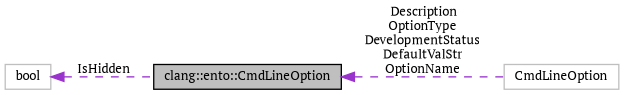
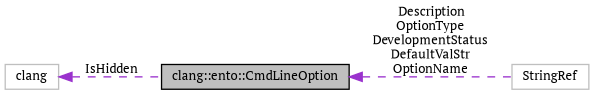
  digraph {
    fontname="PT Serif"
    rankdir=LR
    node [color=grey75 fontname="PT Serif" fontsize=10 shape=record]
    edge [color=darkorchid3 dir=back fontname="PT Serif" fontsize=10 labelfontname=Helvetica labelfontsize=10 style=dashed]
    n1 [color=black fillcolor=grey75 fontcolor=black height=0.2 label="clang::ento::CmdLineOption" style=filled width=0.4]
-   n2 [height=0.2 label=CmdLineOption width=0.4]
-   n3 [height=0.2 label=bool width=0.4]
+   n2 [height=0.2 label=StringRef width=0.4]
+   n3 [height=0.2 label=clang width=0.4]
    n1 -> n2 [label=" Description\nOptionType\nDevelopmentStatus\nDefaultValStr\nOptionName"]
    n3 -> n1 [label=" IsHidden"]
  }
